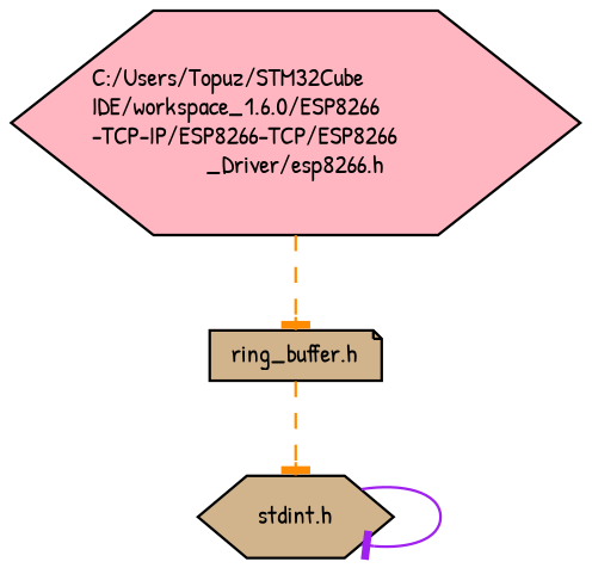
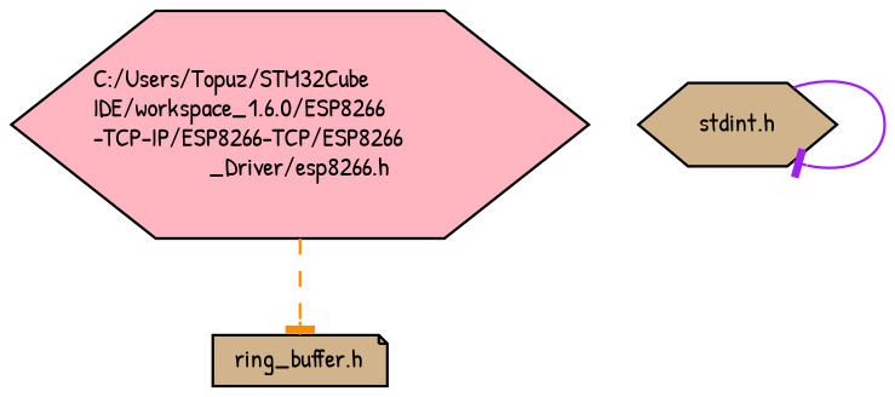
  digraph {
    fontname="Patrick Hand"
    node [color=black fillcolor=tan fontname="Patrick Hand" fontsize=10 shape=hexagon style=filled]
    edge [color=darkorange fontname="Patrick Hand" fontsize=10 labelfontname=Helvetica labelfontsize=10 style=dashed arrowhead=tee]
    n1 [fillcolor=lightpink fontcolor=black height=0.2 label="C:/Users/Topuz/STM32Cube\lIDE/workspace_1.6.0/ESP8266\l-TCP-IP/ESP8266-TCP/ESP8266\l_Driver/esp8266.h" width=0.4]
    n2 [height=0.2 label="ring_buffer.h" shape=note width=0.4]
    n3 [height=0.2 label="stdint.h" width=0.4]
    n1 -> n2
-   n2 -> n3
    n3 -> n3 [color=purple style=solid]
  }
